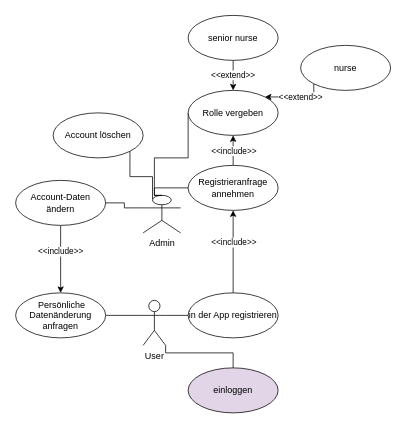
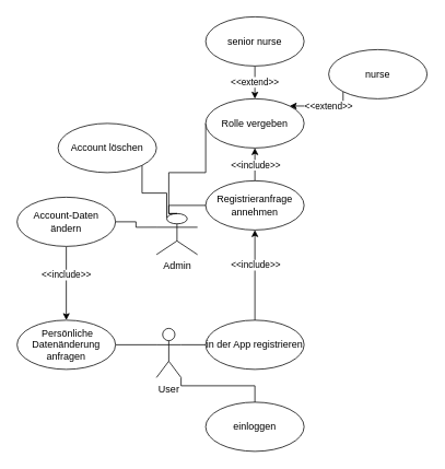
  <mxCell id="0" />
  <mxCell id="1" parent="0" />
  <mxCell id="2" style="edgeStyle=orthogonalEdgeStyle;rounded=0;orthogonalLoop=1;jettySize=auto;html=1;exitX=1;exitY=1;exitDx=0;exitDy=0;exitPerimeter=0;entryX=0.5;entryY=0;entryDx=0;entryDy=0;startArrow=none;startFill=0;endArrow=none;endFill=0;" edge="1" parent="1" source="4" target="24"><mxGeometry relative="1" as="geometry"><Array as="points"><mxPoint x="220" y="470" /><mxPoint x="310" y="470" /></Array></mxGeometry></mxCell>
  <mxCell id="3" style="edgeStyle=orthogonalEdgeStyle;rounded=0;orthogonalLoop=1;jettySize=auto;html=1;exitX=0;exitY=0.333;exitDx=0;exitDy=0;exitPerimeter=0;entryX=1;entryY=0.5;entryDx=0;entryDy=0;startArrow=none;startFill=0;endArrow=none;endFill=0;" edge="1" parent="1" source="4" target="27"><mxGeometry relative="1" as="geometry" /></mxCell>
  <mxCell id="4" value="User" style="shape=umlActor;verticalLabelPosition=bottom;verticalAlign=top;html=1;" vertex="1" parent="1"><mxGeometry x="190" y="400" width="30" height="60" as="geometry" /></mxCell>
  <mxCell id="5" style="edgeStyle=orthogonalEdgeStyle;rounded=0;orthogonalLoop=1;jettySize=auto;html=1;exitX=0.25;exitY=0.1;exitDx=0;exitDy=0;exitPerimeter=0;entryX=1;entryY=1;entryDx=0;entryDy=0;startArrow=none;startFill=0;endArrow=none;endFill=0;" edge="1" parent="1" source="6" target="23"><mxGeometry relative="1" as="geometry" /></mxCell>
  <mxCell id="6" value="Admin" style="shape=umlActor;verticalLabelPosition=bottom;verticalAlign=top;html=1;" vertex="1" parent="1"><mxGeometry x="190" y="260" width="50" height="50" as="geometry" /></mxCell>
  <mxCell id="7" style="edgeStyle=orthogonalEdgeStyle;rounded=0;orthogonalLoop=1;jettySize=auto;html=1;exitX=0.5;exitY=0;exitDx=0;exitDy=0;entryX=0.5;entryY=1;entryDx=0;entryDy=0;endArrow=classic;endFill=1;" edge="1" parent="1" source="9" target="13"><mxGeometry relative="1" as="geometry"><mxPoint x="380" y="370" as="targetPoint" /></mxGeometry></mxCell>
  <mxCell id="8" value="&amp;lt;&amp;lt;include&amp;gt;&amp;gt;" style="edgeLabel;html=1;align=center;verticalAlign=middle;resizable=0;points=[];" vertex="1" connectable="0" parent="7"><mxGeometry x="0.244" relative="1" as="geometry"><mxPoint as="offset" /></mxGeometry></mxCell>
  <mxCell id="9" value="in der App registrieren" style="ellipse;whiteSpace=wrap;html=1;" vertex="1" parent="1"><mxGeometry x="250" y="390" width="120" height="60" as="geometry" /></mxCell>
  <mxCell id="10" value="" style="endArrow=none;endFill=0;endSize=24;html=1;rounded=0;edgeStyle=orthogonalEdgeStyle;exitX=1;exitY=0.333;exitDx=0;exitDy=0;exitPerimeter=0;entryX=0;entryY=0.5;entryDx=0;entryDy=0;" edge="1" parent="1" source="4" target="9"><mxGeometry width="160" relative="1" as="geometry"><mxPoint x="490" y="399" as="sourcePoint" /><mxPoint x="650" y="399" as="targetPoint" /></mxGeometry></mxCell>
  <mxCell id="11" style="edgeStyle=orthogonalEdgeStyle;rounded=0;orthogonalLoop=1;jettySize=auto;html=1;exitX=0;exitY=0.5;exitDx=0;exitDy=0;entryX=0.5;entryY=0;entryDx=0;entryDy=0;entryPerimeter=0;endArrow=none;endFill=0;" edge="1" parent="1" source="13" target="6"><mxGeometry relative="1" as="geometry"><Array as="points"><mxPoint x="205" y="250" /></Array></mxGeometry></mxCell>
  <mxCell id="12" style="edgeStyle=orthogonalEdgeStyle;rounded=0;orthogonalLoop=1;jettySize=auto;html=1;exitX=0.5;exitY=0;exitDx=0;exitDy=0;entryX=0.5;entryY=1;entryDx=0;entryDy=0;startArrow=none;startFill=0;endArrow=classic;endFill=1;" edge="1" parent="1" source="13" target="18"><mxGeometry relative="1" as="geometry" /></mxCell>
  <mxCell id="13" value="Registrieranfrage annehmen" style="ellipse;whiteSpace=wrap;html=1;" vertex="1" parent="1"><mxGeometry x="250" y="220" width="120" height="60" as="geometry" /></mxCell>
  <mxCell id="14" style="edgeStyle=orthogonalEdgeStyle;rounded=0;orthogonalLoop=1;jettySize=auto;html=1;exitX=0;exitY=0.5;exitDx=0;exitDy=0;entryX=0.5;entryY=0;entryDx=0;entryDy=0;entryPerimeter=0;startArrow=none;startFill=0;endArrow=none;endFill=0;" edge="1" parent="1" source="18" target="6"><mxGeometry relative="1" as="geometry"><Array as="points"><mxPoint x="250" y="210" /><mxPoint x="205" y="210" /></Array></mxGeometry></mxCell>
  <mxCell id="15" style="edgeStyle=orthogonalEdgeStyle;rounded=0;orthogonalLoop=1;jettySize=auto;html=1;exitX=0.5;exitY=0;exitDx=0;exitDy=0;entryX=0.5;entryY=1;entryDx=0;entryDy=0;startArrow=classic;startFill=1;endArrow=none;endFill=0;" edge="1" parent="1" source="18" target="20"><mxGeometry relative="1" as="geometry" /></mxCell>
  <mxCell id="16" style="edgeStyle=orthogonalEdgeStyle;rounded=0;orthogonalLoop=1;jettySize=auto;html=1;exitX=1;exitY=0;exitDx=0;exitDy=0;entryX=0;entryY=1;entryDx=0;entryDy=0;startArrow=classic;startFill=1;endArrow=none;endFill=0;" edge="1" parent="1" source="18" target="21"><mxGeometry relative="1" as="geometry"><Array as="points"><mxPoint x="418" y="129" /></Array></mxGeometry></mxCell>
  <mxCell id="17" value="&amp;lt;&amp;lt;extend&amp;gt;&amp;gt;" style="edgeLabel;html=1;align=center;verticalAlign=middle;resizable=0;points=[];" vertex="1" connectable="0" parent="16"><mxGeometry x="0.126" relative="1" as="geometry"><mxPoint as="offset" /></mxGeometry></mxCell>
  <mxCell id="18" value="Rolle vergeben" style="ellipse;whiteSpace=wrap;html=1;" vertex="1" parent="1"><mxGeometry x="250" y="120" width="120" height="60" as="geometry" /></mxCell>
  <mxCell id="19" value="&amp;lt;&amp;lt;include&amp;gt;&amp;gt;" style="edgeLabel;html=1;align=center;verticalAlign=middle;resizable=0;points=[];" vertex="1" connectable="0" parent="1"><mxGeometry x="310" y="200" as="geometry" /></mxCell>
  <mxCell id="20" value="senior nurse" style="ellipse;whiteSpace=wrap;html=1;" vertex="1" parent="1"><mxGeometry x="250" y="20" width="120" height="60" as="geometry" /></mxCell>
  <mxCell id="21" value="nurse" style="ellipse;whiteSpace=wrap;html=1;" vertex="1" parent="1"><mxGeometry x="400" y="60" width="120" height="60" as="geometry" /></mxCell>
  <mxCell id="22" value="&amp;lt;&amp;lt;extend&amp;gt;&amp;gt;" style="edgeLabel;html=1;align=center;verticalAlign=middle;resizable=0;points=[];" vertex="1" connectable="0" parent="1"><mxGeometry x="309.996" y="99.996" as="geometry" /></mxCell>
  <mxCell id="23" value="Account löschen" style="ellipse;whiteSpace=wrap;html=1;" vertex="1" parent="1"><mxGeometry x="70" y="150" width="120" height="60" as="geometry" /></mxCell>
- <mxCell id="24" value="einloggen" style="ellipse;whiteSpace=wrap;html=1;fillColor=#e1d5e7;" vertex="1" parent="1"><mxGeometry x="250" y="490" width="120" height="60" as="geometry" /></mxCell>
+ <mxCell id="24" value="einloggen" style="ellipse;whiteSpace=wrap;html=1;" vertex="1" parent="1"><mxGeometry x="250" y="490" width="120" height="60" as="geometry" /></mxCell>
  <mxCell id="25" style="edgeStyle=orthogonalEdgeStyle;rounded=0;orthogonalLoop=1;jettySize=auto;html=1;exitX=0.5;exitY=0;exitDx=0;exitDy=0;entryX=0.5;entryY=1;entryDx=0;entryDy=0;startArrow=classic;startFill=1;endArrow=none;endFill=0;" edge="1" parent="1" source="27" target="29"><mxGeometry relative="1" as="geometry" /></mxCell>
  <mxCell id="26" value="&amp;lt;&amp;lt;include&amp;gt;&amp;gt;" style="edgeLabel;html=1;align=center;verticalAlign=middle;resizable=0;points=[];" vertex="1" connectable="0" parent="25"><mxGeometry x="0.25" y="1" relative="1" as="geometry"><mxPoint as="offset" /></mxGeometry></mxCell>
  <mxCell id="27" value="&amp;nbsp;Persönliche Datenänderung anfragen" style="ellipse;whiteSpace=wrap;html=1;" vertex="1" parent="1"><mxGeometry x="20" y="390" width="120" height="60" as="geometry" /></mxCell>
  <mxCell id="28" style="edgeStyle=orthogonalEdgeStyle;rounded=0;orthogonalLoop=1;jettySize=auto;html=1;exitX=1;exitY=0.5;exitDx=0;exitDy=0;entryX=0;entryY=0.333;entryDx=0;entryDy=0;entryPerimeter=0;startArrow=none;startFill=0;endArrow=none;endFill=0;" edge="1" parent="1" source="29" target="6"><mxGeometry relative="1" as="geometry" /></mxCell>
  <mxCell id="29" value="Account-Daten ändern" style="ellipse;whiteSpace=wrap;html=1;" vertex="1" parent="1"><mxGeometry x="20" y="240" width="120" height="60" as="geometry" /></mxCell>
